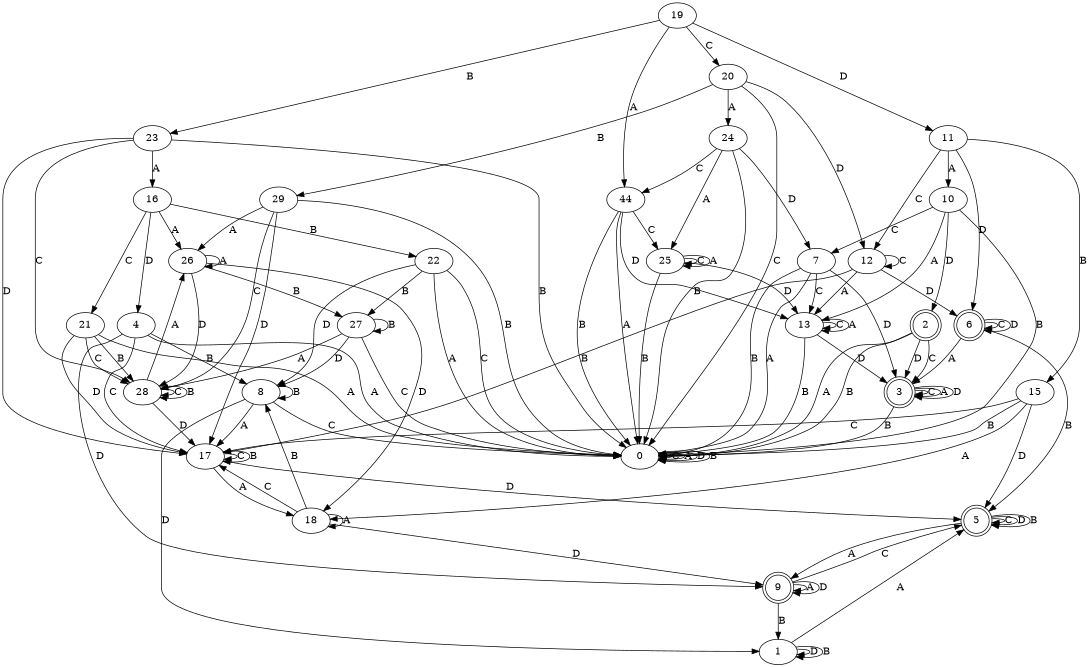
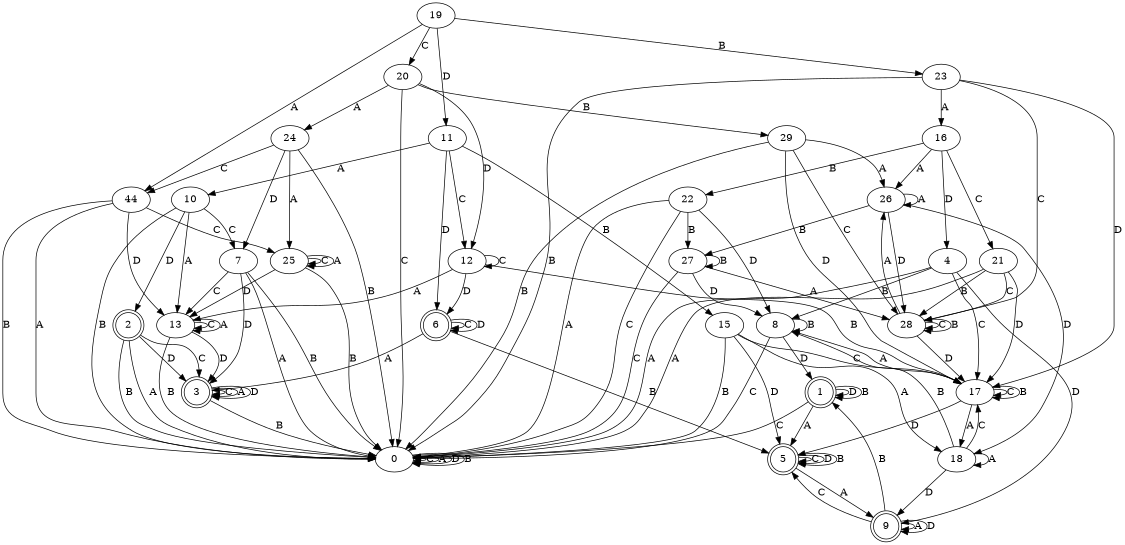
  digraph {
    n1 [label=0]
-   n2 [label=1 shape=ellipse]
+   n2 [label=1 shape=doublecircle]
    n3 [label=5 shape=doublecircle]
    n4 [label=9 shape=doublecircle]
    n5 [label=2 shape=doublecircle]
    n6 [label=3 shape=doublecircle]
    n7 [label=4]
    n8 [label=8]
    n9 [label=17]
    n10 [label=18]
    n11 [label=6 shape=doublecircle]
    n12 [label=7]
    n13 [label=13]
    n14 [label=10]
    n15 [label=11]
    n16 [label=12]
    n17 [label=15]
    n18 [label=44]
    n19 [label=25]
    n20 [label=16]
    n21 [label=21]
    n22 [label=22]
    n23 [label=26]
    n24 [label=28]
    n25 [label=27]
    n26 [label=19]
    n27 [label=20]
    n28 [label=23]
    n29 [label=24]
    n30 [label=29]
    n1 -> n1 [label=C]
    n1 -> n1 [label=A]
    n1 -> n1 [label=D]
    n1 -> n1 [label=B]
+   n2 -> n1 [label=C]
    n2 -> n2 [label=D]
    n2 -> n2 [label=B]
    n2 -> n3 [label=A]
    n3 -> n3 [label=C]
    n3 -> n3 [label=D]
    n3 -> n3 [label=B]
    n3 -> n4 [label=A]
    n4 -> n2 [label=B]
    n4 -> n3 [label=C]
    n4 -> n4 [label=A]
    n4 -> n4 [label=D]
    n5 -> n1 [label=A]
    n5 -> n1 [label=B]
    n5 -> n6 [label=C]
    n5 -> n6 [label=D]
    n6 -> n1 [label=B]
    n6 -> n6 [label=C]
    n6 -> n6 [label=A]
    n6 -> n6 [label=D]
    n7 -> n1 [label=A]
    n7 -> n4 [label=D]
    n7 -> n8 [label=B]
    n7 -> n9 [label=C]
    n8 -> n1 [label=C]
    n8 -> n2 [label=D]
    n8 -> n8 [label=B]
    n8 -> n9 [label=A]
    n9 -> n3 [label=D]
    n9 -> n9 [label=C]
    n9 -> n9 [label=B]
    n9 -> n10 [label=A]
    n10 -> n4 [label=D]
    n10 -> n8 [label=B]
    n10 -> n9 [label=C]
    n10 -> n10 [label=A]
    n11 -> n3 [label=B]
    n11 -> n6 [label=A]
    n11 -> n11 [label=C]
    n11 -> n11 [label=D]
    n12 -> n1 [label=A]
    n12 -> n1 [label=B]
    n12 -> n6 [label=D]
    n12 -> n13 [label=C]
    n13 -> n1 [label=B]
    n13 -> n6 [label=D]
    n13 -> n13 [label=C]
    n13 -> n13 [label=A]
    n14 -> n1 [label=B]
    n14 -> n5 [label=D]
    n14 -> n12 [label=C]
    n14 -> n13 [label=A]
    n15 -> n11 [label=D]
    n15 -> n14 [label=A]
    n15 -> n16 [label=C]
    n15 -> n17 [label=B]
    n16 -> n9 [label=B]
    n16 -> n11 [label=D]
    n16 -> n13 [label=A]
    n16 -> n16 [label=C]
    n17 -> n1 [label=B]
    n17 -> n3 [label=D]
    n17 -> n9 [label=C]
    n17 -> n10 [label=A]
    n18 -> n1 [label=A]
    n18 -> n1 [label=B]
    n18 -> n13 [label=D]
    n18 -> n19 [label=C]
    n19 -> n1 [label=B]
    n19 -> n13 [label=D]
    n19 -> n19 [label=C]
    n19 -> n19 [label=A]
    n20 -> n7 [label=D]
    n20 -> n21 [label=C]
    n20 -> n22 [label=B]
    n20 -> n23 [label=A]
    n21 -> n1 [label=A]
    n21 -> n9 [label=D]
    n21 -> n24 [label=C]
    n21 -> n24 [label=B]
    n22 -> n1 [label=C]
    n22 -> n1 [label=A]
    n22 -> n8 [label=D]
    n22 -> n25 [label=B]
    n23 -> n10 [label=D]
    n23 -> n23 [label=A]
    n23 -> n24 [label=D]
    n23 -> n25 [label=B]
    n24 -> n9 [label=D]
    n24 -> n23 [label=A]
    n24 -> n24 [label=C]
    n24 -> n24 [label=B]
    n25 -> n1 [label=C]
    n25 -> n8 [label=D]
    n25 -> n24 [label=A]
    n25 -> n25 [label=B]
    n26 -> n15 [label=D]
    n26 -> n18 [label=A]
    n26 -> n27 [label=C]
    n26 -> n28 [label=B]
    n27 -> n1 [label=C]
    n27 -> n16 [label=D]
    n27 -> n29 [label=A]
    n27 -> n30 [label=B]
    n28 -> n1 [label=B]
    n28 -> n9 [label=D]
    n28 -> n20 [label=A]
    n28 -> n24 [label=C]
    n29 -> n1 [label=B]
    n29 -> n12 [label=D]
    n29 -> n18 [label=C]
    n29 -> n19 [label=A]
    n30 -> n1 [label=B]
    n30 -> n9 [label=D]
    n30 -> n23 [label=A]
    n30 -> n24 [label=C]
  }
